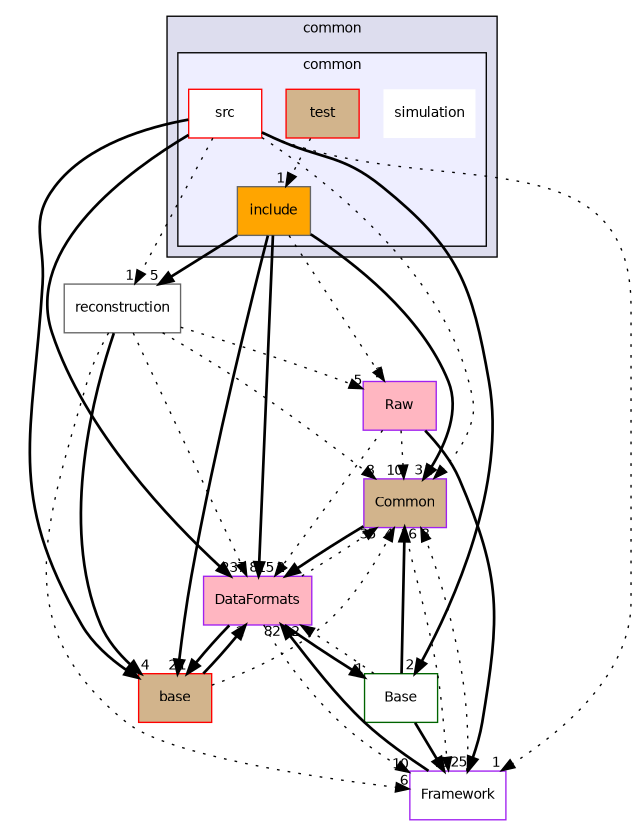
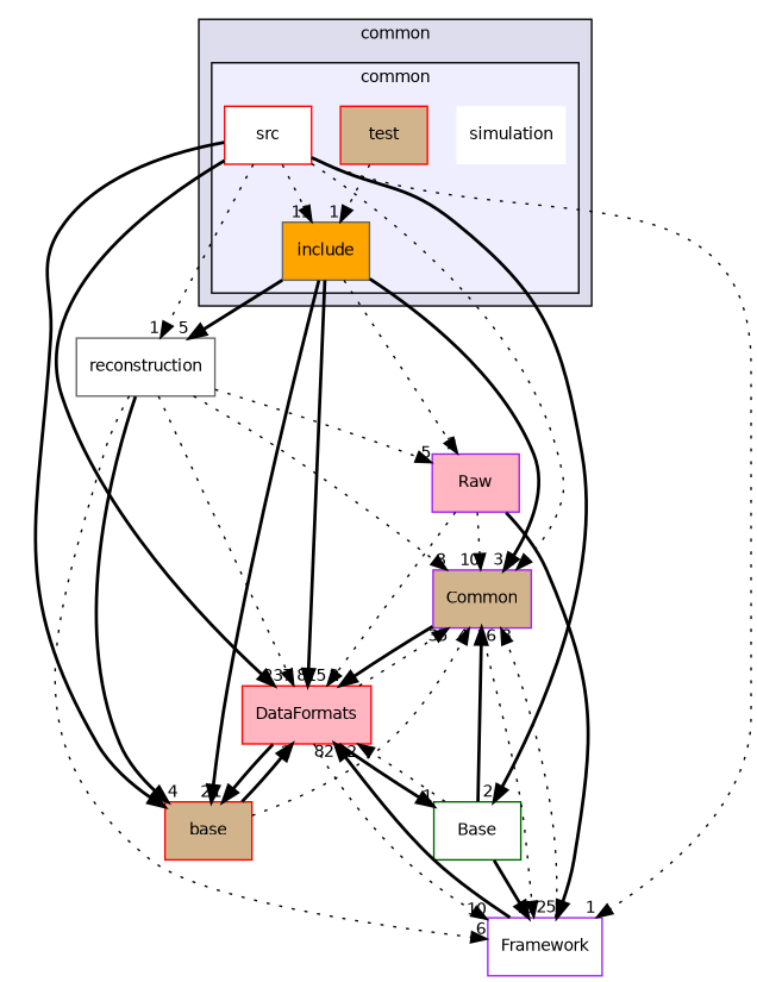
  digraph {
    compound=true
    node [fontname=Helvetica fontsize=10 shape=box style=filled fillcolor=white color=red]
    edge [headlabel=2 labeldistance=1.5 labelfontname=Helvetica labelfontsize=10 style=dotted]
    n1 [label=simulation shape=plaintext]
    n2 [color=gray40 fillcolor=orange label=include]
    n3 [label=src]
    n4 [fillcolor=tan label=test]
    n5 [color=gray40 label=reconstruction]
    n6 [color=purple label=Common fillcolor=tan]
    n7 [label=base fillcolor=tan]
    n8 [color=purple label=Raw fillcolor=lightpink]
-   n9 [color=purple label=DataFormats fillcolor=lightpink]
+   n9 [label=DataFormats fillcolor=lightpink]
    n10 [color=darkgreen label=Base]
    n11 [color=purple label=Framework]
    subgraph cluster_1 {
      bgcolor="#ddddee"
      fontname=Helvetica
      fontsize=10
      label=common
      pencolor=black
      subgraph cluster_2 {
        bgcolor="#eeeeff"
        fontname=Helvetica
        fontsize=10
        pencolor=black
        n1
        n2
        n3
        n4
      }
    }
    n2 -> n5 [headlabel=5 style=bold]
    n2 -> n6 [headlabel=3 style=bold]
    n2 -> n7 [style=bold]
    n2 -> n8
    n2 -> n9 [headlabel=8 style=bold]
+   n3 -> n2 [headlabel=11]
    n3 -> n5 [headlabel=1]
    n3 -> n6
    n3 -> n7 [headlabel=3 style=bold]
    n3 -> n9 [style=bold]
    n3 -> n10 [style=bold]
    n3 -> n11 [headlabel=1]
    n4 -> n2 [headlabel=1]
    n5 -> n6 [headlabel=8]
    n5 -> n7 [headlabel=4 style=bold]
    n5 -> n8 [headlabel=5]
    n5 -> n9 [headlabel=37]
    n5 -> n11 [headlabel=6]
    n6 -> n9 [style=bold]
    n6 -> n11
    n7 -> n6 [headlabel=4]
    n7 -> n9 [style=bold]
    n8 -> n6 [headlabel=10]
    n8 -> n9 [headlabel=15]
    n8 -> n11 [headlabel=25 style=bold]
    n9 -> n6 [headlabel=35]
    n9 -> n7 [headlabel=1 style=bold]
    n9 -> n10 [headlabel=1 style=bold]
    n9 -> n11 [headlabel=10]
    n10 -> n6 [headlabel=16 style=bold]
    n10 -> n9 [headlabel=12]
    n10 -> n11 [headlabel=1 style=bold]
    n11 -> n6 [headlabel=8]
    n11 -> n9 [headlabel=82 style=bold]
  }
